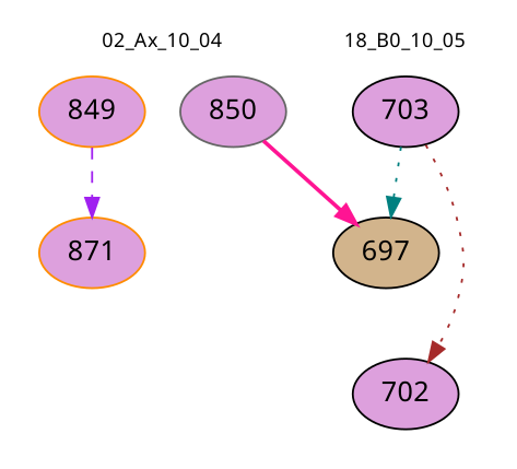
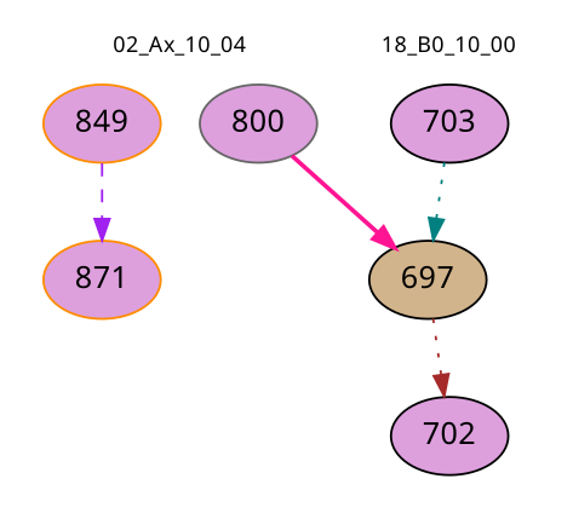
  digraph {
    fontname="Noto Sans"
    node [color=black fillcolor=plum fontname="Noto Sans" style=filled]
    edge [fontname="Noto Sans" style=dotted]
-   n1 [color=gray40 label=850]
+   n1 [color=gray40 label=800]
    n2 [color=darkorange label=849]
    n3 [color=darkorange label=871]
    n4 [label=703]
    n5 [fillcolor=tan label=697]
    n6 [label=702]
    subgraph cluster_1 {
      color=white
      fontsize=10
      label="02_Ax_10_04"
      n1
      n2
      n3
    }
    subgraph cluster_2 {
      color=white
      fontsize=10
-     label="18_B0_10_05"
+     label="18_B0_10_00"
      n4
      n5
      n6
    }
    n1 -> n5 [color=deeppink style=bold]
    n2 -> n3 [color=purple style=dashed]
    n4 -> n5 [color=teal]
-   n4 -> n6 [color=brown]
+   n5 -> n6 [color=brown]
  }
